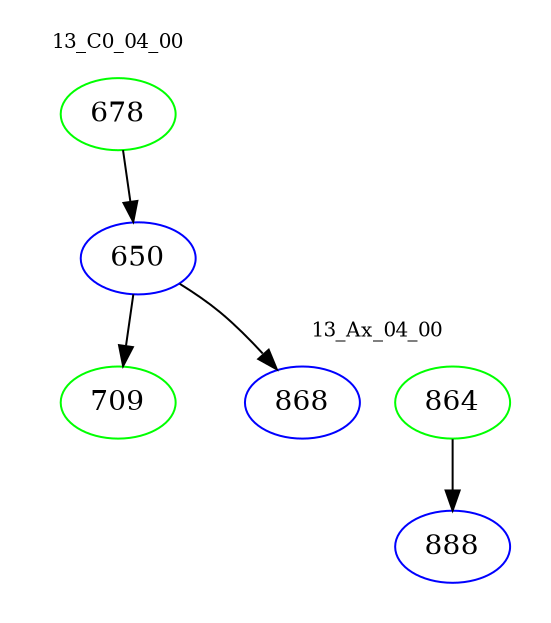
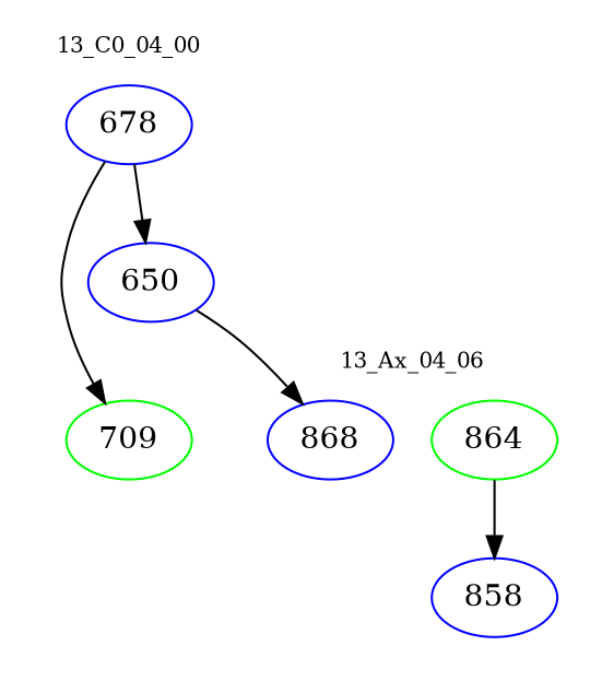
  digraph {
    node [color=green]
    edge [color=black]
    n1 [label=864]
-   n2 [color=blue label=888]
+   n2 [color=blue label=858]
    n3 [color=blue label=868]
-   n4 [label=678]
+   n4 [color=blue label=678]
    n5 [color=blue label=650]
    n6 [label=709]
    subgraph cluster_1 {
      color=white
      fontsize=10
-     label="13_Ax_04_00"
+     label="13_Ax_04_06"
      n1
      n2
      n3
    }
    subgraph cluster_2 {
      color=white
      fontsize=10
      label="13_C0_04_00"
      n4
      n5
      n6
    }
    n1 -> n2
    n4 -> n5
-   n5 -> n6
+   n4 -> n6
    n5 -> n3
  }
